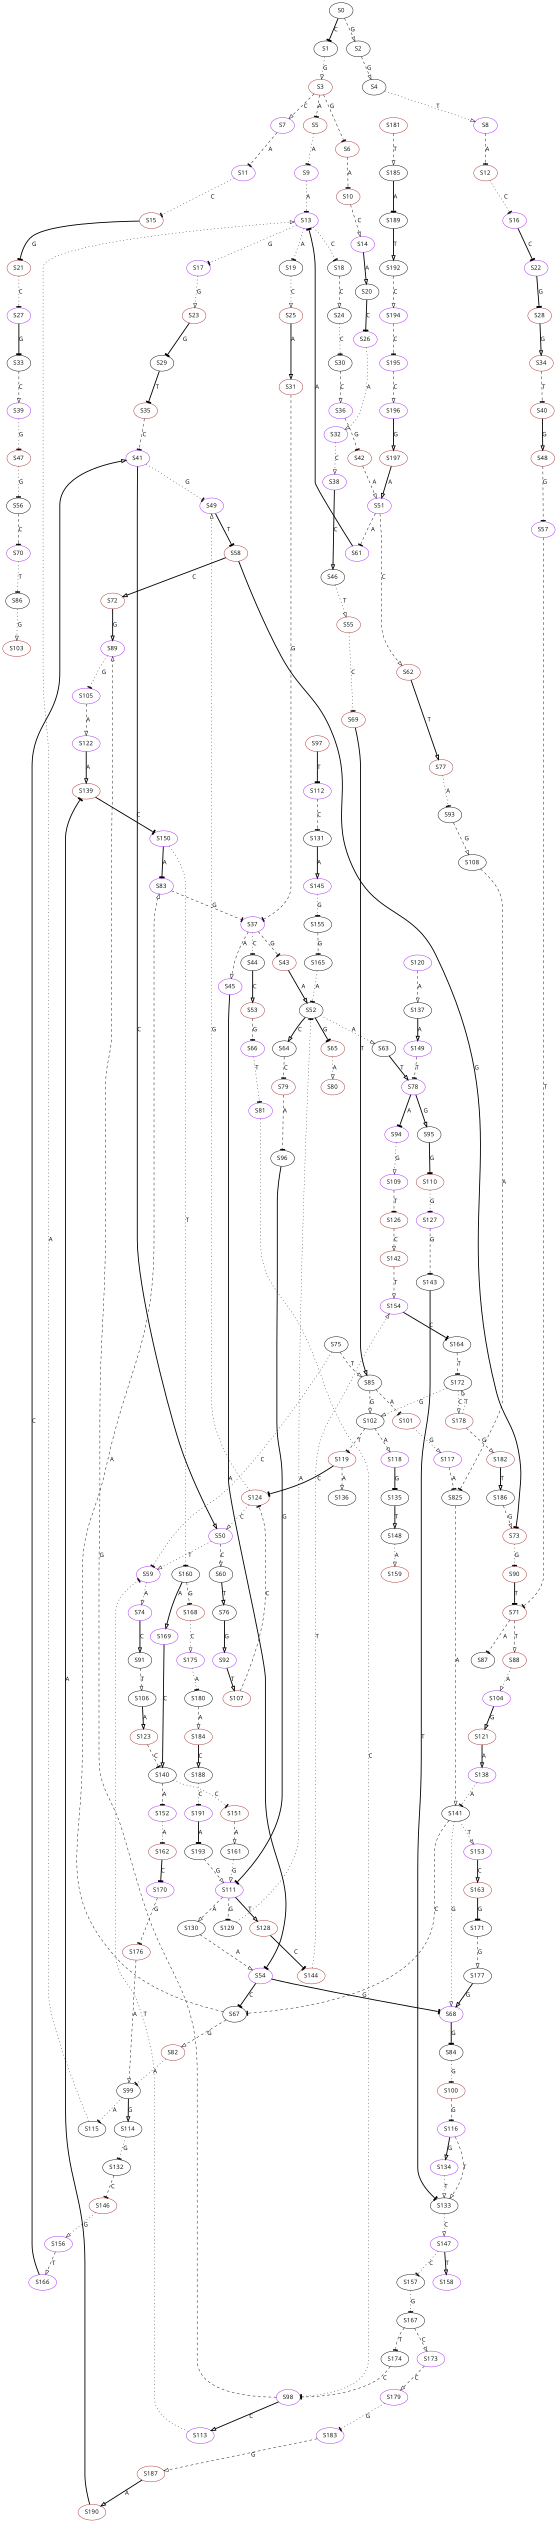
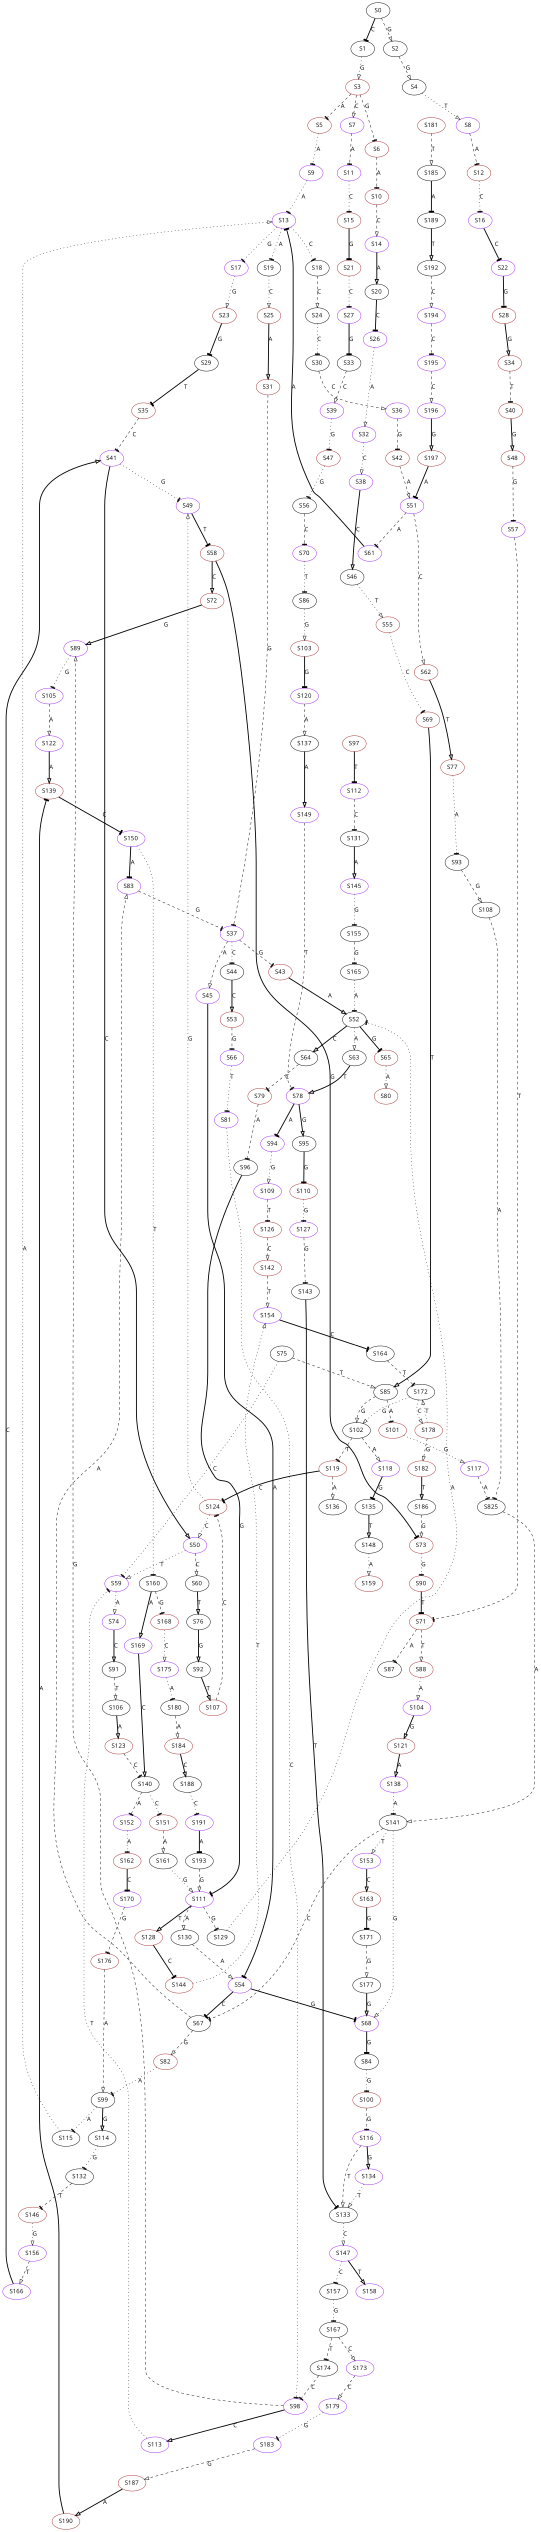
  strict digraph {
    fontname="Open Sans"
    node [color=purple fontname="Open Sans"]
    edge [arrowhead=tee fontname="Open Sans" style=dashed]
    S0 [color=black]
    S1 [color=black]
    S2 [color=black]
    S3 [color=brown]
    S4 [color=black]
    S5 [color=brown]
    S6 [color=brown]
    S7
    S8
    S9
    S10 [color=brown]
    S11
    S12 [color=brown]
    S13
    S14
    S15 [color=brown]
    S16
    S17
    S18 [color=black]
    S19 [color=black]
    S20 [color=black]
    S21 [color=brown]
    S22
    S23 [color=brown]
    S24 [color=black]
    S25 [color=brown]
    S26
    S27
    S28 [color=brown]
    S29 [color=black]
    S30 [color=black]
    S31 [color=brown]
    S32
    S33 [color=black]
    S34 [color=brown]
    S35 [color=brown]
    S36
    S37
    S38
    S39
    S40 [color=brown]
    S41
    S42 [color=brown]
    S43 [color=brown]
    S44 [color=black]
    S45
    S46 [color=black]
    S47 [color=brown]
    S48 [color=brown]
    S49
    S50
    S51
    S52 [color=black]
    S53 [color=brown]
    S54
    S55 [color=brown]
    S56 [color=black]
    S57
    S58 [color=brown]
    S59
    S60 [color=black]
    S61
    S62 [color=brown]
    S63 [color=black]
    S64 [color=black]
    S65 [color=brown]
    S66
    S67 [color=black]
    S68
    S69 [color=brown]
    S70
    S71 [color=brown]
    S72 [color=brown]
    S73 [color=brown]
    S74
    S76 [color=black]
    S77 [color=brown]
    S78
    S79 [color=brown]
    S80 [color=brown]
    S81
    S82 [color=brown]
    S83
    S84 [color=black]
    S85 [color=black]
    S86 [color=black]
    S87 [color=black]
    S88 [color=brown]
    S89
    S90 [color=brown]
    S91 [color=black]
    S75 [color=black]
-   S92
+   S92 [color=black]
    S93 [color=black]
    S94
    S95 [color=black]
    S96 [color=black]
    S98
    S99 [color=black]
    S100 [color=brown]
    S101 [color=brown]
    S102 [color=black]
    S103 [color=brown]
    S104
    S105
    S106 [color=black]
    S107 [color=brown]
    S108 [color=black]
    S109
    S110 [color=brown]
    S111
    S97 [color=brown]
    S112
    S113
    S114 [color=black]
    S115 [color=black]
    S116
    S117
    S118
    S119 [color=brown]
    S120
    S121 [color=brown]
    S122
    S123 [color=brown]
    S124 [color=brown]
    n126 [color=black label=S825]
    S126 [color=brown]
    S127
    S128 [color=brown]
    S129 [color=black]
    S130 [color=black]
    S131 [color=black]
    S132 [color=black]
    S133 [color=black]
    S134
    S135 [color=black]
    S136 [color=black]
    S137 [color=black]
    S138
    S139 [color=brown]
    S140 [color=black]
    S141 [color=black]
    S142 [color=brown]
    S143 [color=black]
    S144 [color=brown]
    S145
    S146 [color=brown]
    S147
    S148 [color=black]
    S149
    S150
    S151 [color=brown]
    S152
    S153
    S154
    S155 [color=black]
    S156
    S157 [color=black]
    S158
    S159 [color=brown]
    S160 [color=black]
    S161 [color=black]
    S162 [color=brown]
    S163 [color=brown]
    S164 [color=black]
    S165 [color=black]
    S166
    S167 [color=black]
    S168 [color=brown]
    S169
    S170
    S171 [color=black]
    S172 [color=black]
    S173
    S174 [color=black]
    S175
    S176 [color=brown]
    S177 [color=black]
    S178 [color=brown]
    S179
    S180 [color=black]
    S182 [color=brown]
    S183
    S184 [color=brown]
    S181 [color=brown]
    S185 [color=black]
    S186 [color=black]
    S187 [color=brown]
    S188 [color=black]
    S189 [color=black]
    S190 [color=brown]
    S191
    S192 [color=black]
    S193 [color=black]
    S194
    S195
    S196
    S197 [color=brown]
    S0 -> S1 [label=C style=bold]
    S0 -> S2 [arrowhead=onormal label=G]
    S1 -> S3 [arrowhead=onormal label=G style=dotted]
    S2 -> S4 [arrowhead=onormal label=G]
    S3 -> S5 [label=A]
    S3 -> S6 [label=G]
    S3 -> S7 [arrowhead=onormal label=C]
    S4 -> S8 [arrowhead=onormal label=T style=dotted]
    S5 -> S9 [label=A style=dotted]
    S6 -> S10 [label=A]
    S7 -> S11 [label=A]
    S8 -> S12 [label=A]
    S9 -> S13 [label=A style=dotted]
    S10 -> S14 [arrowhead=onormal label=C]
    S11 -> S15 [label=C style=dotted]
    S12 -> S16 [label=C style=dotted]
    S13 -> S17 [label=G style=dotted]
    S13 -> S18 [label=C style=dotted]
    S13 -> S19 [label=A style=dotted]
    S14 -> S20 [arrowhead=onormal label=A style=bold]
    S15 -> S21 [label=G style=bold]
    S16 -> S22 [label=C style=bold]
    S17 -> S23 [arrowhead=onormal label=G style=dotted]
    S18 -> S24 [arrowhead=onormal label=C]
    S19 -> S25 [arrowhead=onormal label=C style=dotted]
    S20 -> S26 [label=C style=bold]
    S21 -> S27 [label=C style=dotted]
    S22 -> S28 [label=G style=bold]
    S23 -> S29 [label=G style=bold]
    S24 -> S30 [label=C style=dotted]
    S25 -> S31 [arrowhead=onormal label=A style=bold]
    S26 -> S32 [arrowhead=onormal label=A style=dotted]
    S27 -> S33 [label=G style=bold]
    S28 -> S34 [arrowhead=onormal label=G style=bold]
    S29 -> S35 [label=T style=bold]
    S30 -> S36 [arrowhead=onormal label=C]
    S31 -> S37 [label=G]
    S32 -> S38 [arrowhead=onormal label=C style=dotted]
    S33 -> S39 [arrowhead=onormal label=C]
    S34 -> S40 [label=T]
    S35 -> S41 [label=C]
    S36 -> S42 [label=G]
    S37 -> S43 [label=G]
    S37 -> S44 [label=C style=dotted]
    S37 -> S45 [arrowhead=onormal label=A]
    S38 -> S46 [arrowhead=onormal label=C style=bold]
    S39 -> S47 [label=G style=dotted]
    S40 -> S48 [arrowhead=onormal label=G style=bold]
    S41 -> S49 [label=G style=dotted]
    S41 -> S50 [arrowhead=onormal label=C style=bold]
    S42 -> S51 [arrowhead=onormal label=A]
    S43 -> S52 [arrowhead=onormal label=A style=bold]
    S44 -> S53 [arrowhead=onormal label=C style=bold]
    S45 -> S54 [label=A style=bold]
    S46 -> S55 [arrowhead=onormal label=T style=dotted]
    S47 -> S56 [label=G style=dotted]
    S48 -> S57 [label=G]
    S49 -> S58 [label=T style=bold]
    S50 -> S59 [arrowhead=onormal label=T style=dotted]
    S50 -> S60 [arrowhead=onormal label=C]
    S51 -> S61 [label=A]
    S51 -> S62 [arrowhead=onormal label=C]
    S52 -> S63 [arrowhead=onormal label=A style=dotted]
    S52 -> S64 [arrowhead=onormal label=C style=bold]
    S52 -> S65 [label=G style=bold]
    S53 -> S66 [label=G]
    S54 -> S67 [label=C style=bold]
    S54 -> S68 [label=G style=bold]
    S55 -> S69 [label=C style=dotted]
    S56 -> S70 [label=C]
    S57 -> S71 [label=T]
    S58 -> S72 [arrowhead=onormal label=C style=bold]
    S58 -> S73 [label=G style=bold]
    S59 -> S74 [arrowhead=onormal label=A style=dotted]
    S60 -> S76 [arrowhead=onormal label=T style=bold]
    S61 -> S13 [label=A style=bold]
    S62 -> S77 [arrowhead=onormal label=T style=bold]
    S63 -> S78 [arrowhead=onormal label=T style=bold]
    S64 -> S79 [label=C]
    S65 -> S80 [arrowhead=onormal label=A style=dotted]
    S66 -> S81 [label=T style=dotted]
    S67 -> S82 [arrowhead=onormal label=G]
    S67 -> S83 [arrowhead=onormal label=A]
    S68 -> S84 [label=G style=bold]
    S69 -> S85 [arrowhead=onormal label=T style=bold]
    S70 -> S86 [label=T style=dotted]
    S71 -> S87 [label=A]
    S71 -> S88 [arrowhead=onormal label=T]
    S72 -> S89 [arrowhead=onormal label=G style=bold]
    S73 -> S90 [label=G style=dotted]
    S74 -> S91 [arrowhead=onormal label=C style=bold]
    S76 -> S92 [arrowhead=onormal label=G style=bold]
    S77 -> S93 [label=A style=dotted]
    S78 -> S94 [label=A style=bold]
    S78 -> S95 [arrowhead=onormal label=G style=bold]
    S79 -> S96 [label=A]
    S81 -> S98 [label=C style=dotted]
    S82 -> S99 [label=A style=dotted]
    S83 -> S37 [label=G]
    S84 -> S100 [label=G style=dotted]
    S85 -> S101 [label=A]
    S85 -> S102 [arrowhead=onormal label=G]
    S86 -> S103 [arrowhead=onormal label=G style=dotted]
    S88 -> S104 [arrowhead=onormal label=A style=dotted]
    S89 -> S105 [label=G style=dotted]
    S90 -> S71 [label=T style=bold]
    S91 -> S106 [arrowhead=onormal label=T]
    S75 -> S59 [label=C style=dotted]
    S75 -> S85 [arrowhead=onormal label=T]
    S92 -> S107 [arrowhead=onormal label=T style=bold]
    S93 -> S108 [arrowhead=onormal label=G]
    S94 -> S109 [arrowhead=onormal label=G style=dotted]
    S95 -> S110 [label=G style=bold]
    S96 -> S111 [label=G style=bold]
    S98 -> S89 [arrowhead=onormal label=G]
    S98 -> S113 [arrowhead=onormal label=C style=bold]
    S99 -> S114 [arrowhead=onormal label=G style=bold]
    S99 -> S115 [label=A style=dotted]
    S100 -> S116 [label=G]
    S101 -> S117 [arrowhead=onormal label=G style=dotted]
    S102 -> S118 [arrowhead=onormal label=A]
    S102 -> S119 [label=T]
+   S103 -> S120 [label=G style=bold]
    S104 -> S121 [arrowhead=onormal label=G style=bold]
    S105 -> S122 [arrowhead=onormal label=A]
    S106 -> S123 [arrowhead=onormal label=A style=bold]
    S107 -> S124 [label=C]
    S108 -> n126 [label=A]
    S109 -> S126 [label=T]
    S110 -> S127 [label=G style=dotted]
    S111 -> S128 [arrowhead=onormal label=T style=bold]
    S111 -> S129 [label=G]
    S111 -> S130 [arrowhead=onormal label=A]
    S97 -> S112 [label=T style=bold]
    S112 -> S131 [label=C]
    S113 -> S59 [label=T style=dotted]
    S114 -> S132 [label=G style=dotted]
    S115 -> S13 [arrowhead=onormal label=A style=dotted]
    S116 -> S133 [arrowhead=onormal label=T]
    S116 -> S134 [arrowhead=onormal label=G style=bold]
    S117 -> n126 [label=A]
    S118 -> S135 [label=G style=bold]
    S119 -> S124 [label=C style=bold]
    S119 -> S136 [arrowhead=onormal label=A]
    S120 -> S137 [arrowhead=onormal label=A]
    S121 -> S138 [arrowhead=onormal label=A style=bold]
    S122 -> S139 [arrowhead=onormal label=A style=bold]
    S123 -> S140 [label=C]
    S124 -> S49 [arrowhead=onormal label=G style=dotted]
    S124 -> S50 [arrowhead=onormal label=C style=dotted]
    n126 -> S141 [arrowhead=onormal label=A]
    S126 -> S142 [arrowhead=onormal label=C]
    S127 -> S143 [label=G]
    S128 -> S144 [label=C style=bold]
    S129 -> S52 [label=A style=dotted]
    S130 -> S54 [arrowhead=onormal label=A]
    S131 -> S145 [arrowhead=onormal label=A style=bold]
-   S132 -> S146 [label=C]
+   S132 -> S146 [label=T]
    S133 -> S147 [arrowhead=onormal label=C style=dotted]
    S134 -> S133 [arrowhead=onormal label=T style=dotted]
    S135 -> S148 [arrowhead=onormal label=T style=bold]
    S137 -> S149 [arrowhead=onormal label=A style=bold]
    S138 -> S141 [label=A style=dotted]
    S139 -> S150 [label=C style=bold]
    S140 -> S151 [label=C style=dotted]
    S140 -> S152 [label=A]
    S141 -> S67 [label=C]
    S141 -> S68 [arrowhead=onormal label=G style=dotted]
    S141 -> S153 [arrowhead=onormal label=T style=dotted]
    S142 -> S154 [arrowhead=onormal label=T]
    S143 -> S133 [label=T style=bold]
    S144 -> S154 [arrowhead=onormal label=T style=dotted]
    S145 -> S155 [label=G style=dotted]
    S146 -> S156 [arrowhead=onormal label=G style=dotted]
    S147 -> S157 [label=C style=dotted]
    S147 -> S158 [arrowhead=onormal label=T style=bold]
    S148 -> S159 [arrowhead=onormal label=A style=dotted]
    S149 -> S78 [label=T]
    S150 -> S83 [label=A style=bold]
    S150 -> S160 [label=T style=dotted]
    S151 -> S161 [arrowhead=onormal label=A]
    S152 -> S162 [label=A style=dotted]
    S153 -> S163 [arrowhead=onormal label=C style=bold]
    S154 -> S164 [label=C style=bold]
    S155 -> S165 [label=G]
    S156 -> S166 [arrowhead=onormal label=T]
    S157 -> S167 [label=G style=dotted]
    S160 -> S168 [label=G]
    S160 -> S169 [arrowhead=onormal label=A style=bold]
    S161 -> S111 [arrowhead=onormal label=G style=dotted]
    S162 -> S170 [label=C style=bold]
    S163 -> S171 [label=G style=bold]
    S164 -> S172 [label=T]
    S165 -> S52 [label=A style=dotted]
    S166 -> S41 [arrowhead=onormal label=C style=bold]
    S167 -> S173 [arrowhead=onormal label=C]
    S167 -> S174 [label=T]
    S168 -> S175 [arrowhead=onormal label=C style=dotted]
    S169 -> S140 [arrowhead=onormal label=C style=bold]
    S170 -> S176 [label=G]
    S171 -> S177 [arrowhead=onormal label=G]
    S172 -> S102 [arrowhead=onormal label=G style=dotted]
    S172 -> S178 [arrowhead=onormal label=C style=dotted]
    S173 -> S179 [arrowhead=onormal label=C]
    S174 -> S98 [label=C]
    S175 -> S180 [label=A style=dotted]
    S176 -> S99 [arrowhead=onormal label=A]
    S177 -> S68 [arrowhead=onormal label=G style=bold]
    S178 -> S172 [arrowhead=onormal label=T style=dotted]
    S178 -> S182 [arrowhead=onormal label=G]
    S179 -> S183 [label=G style=dotted]
    S180 -> S184 [arrowhead=onormal label=A]
    S182 -> S186 [arrowhead=onormal label=T style=bold]
    S183 -> S187 [arrowhead=onormal label=G]
    S184 -> S188 [arrowhead=onormal label=C style=bold]
    S181 -> S185 [arrowhead=onormal label=T]
    S185 -> S189 [label=A style=bold]
    S186 -> S73 [arrowhead=onormal label=G]
    S187 -> S190 [arrowhead=onormal label=A style=bold]
    S188 -> S191 [label=C style=dotted]
    S189 -> S192 [arrowhead=onormal label=T style=bold]
    S190 -> S139 [label=A style=bold]
    S191 -> S193 [label=A style=bold]
    S192 -> S194 [arrowhead=onormal label=C]
    S193 -> S111 [arrowhead=onormal label=G]
    S194 -> S195 [label=C]
    S195 -> S196 [arrowhead=onormal label=C]
    S196 -> S197 [arrowhead=onormal label=G style=bold]
-   S197 -> S51 [arrowhead=onormal label=A style=bold]
+   S197 -> S51 [label=A style=bold]
  }
